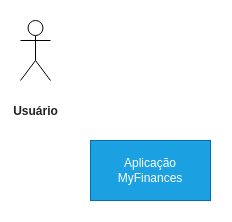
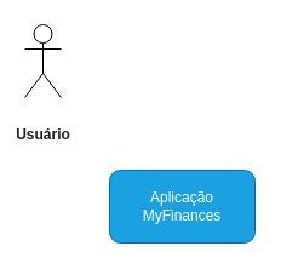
  <mxCell id="0" />
  <mxCell id="1" parent="0" />
  <mxCell id="2" value="&lt;h5&gt;&lt;span style=&quot;color: rgb(32 , 33 , 36) ; font-family: &amp;#34;arial&amp;#34; , sans-serif ; background-color: rgb(255 , 255 , 255)&quot;&gt;&lt;font style=&quot;font-size: 12px&quot;&gt;Usuário&lt;/font&gt;&lt;/span&gt;&lt;/h5&gt;" style="shape=umlActor;verticalLabelPosition=bottom;verticalAlign=top;html=1;outlineConnect=0;" parent="1" vertex="1"><mxGeometry x="20" y="20" width="30" height="60" as="geometry" /></mxCell>
- <mxCell id="3" value="Aplicação MyFinances" style="rounded=0;whiteSpace=wrap;html=1;fillColor=#1ba1e2;strokeColor=#006EAF;fontColor=#ffffff;" parent="1" vertex="1"><mxGeometry x="90" y="140" width="120" height="60" as="geometry" /></mxCell>
+ <mxCell id="3" value="Aplicação MyFinances" style="whiteSpace=wrap;html=1;fillColor=#1ba1e2;strokeColor=#006EAF;fontColor=#ffffff;rounded=1;" parent="1" vertex="1"><mxGeometry x="90" y="140" width="120" height="60" as="geometry" /></mxCell>
